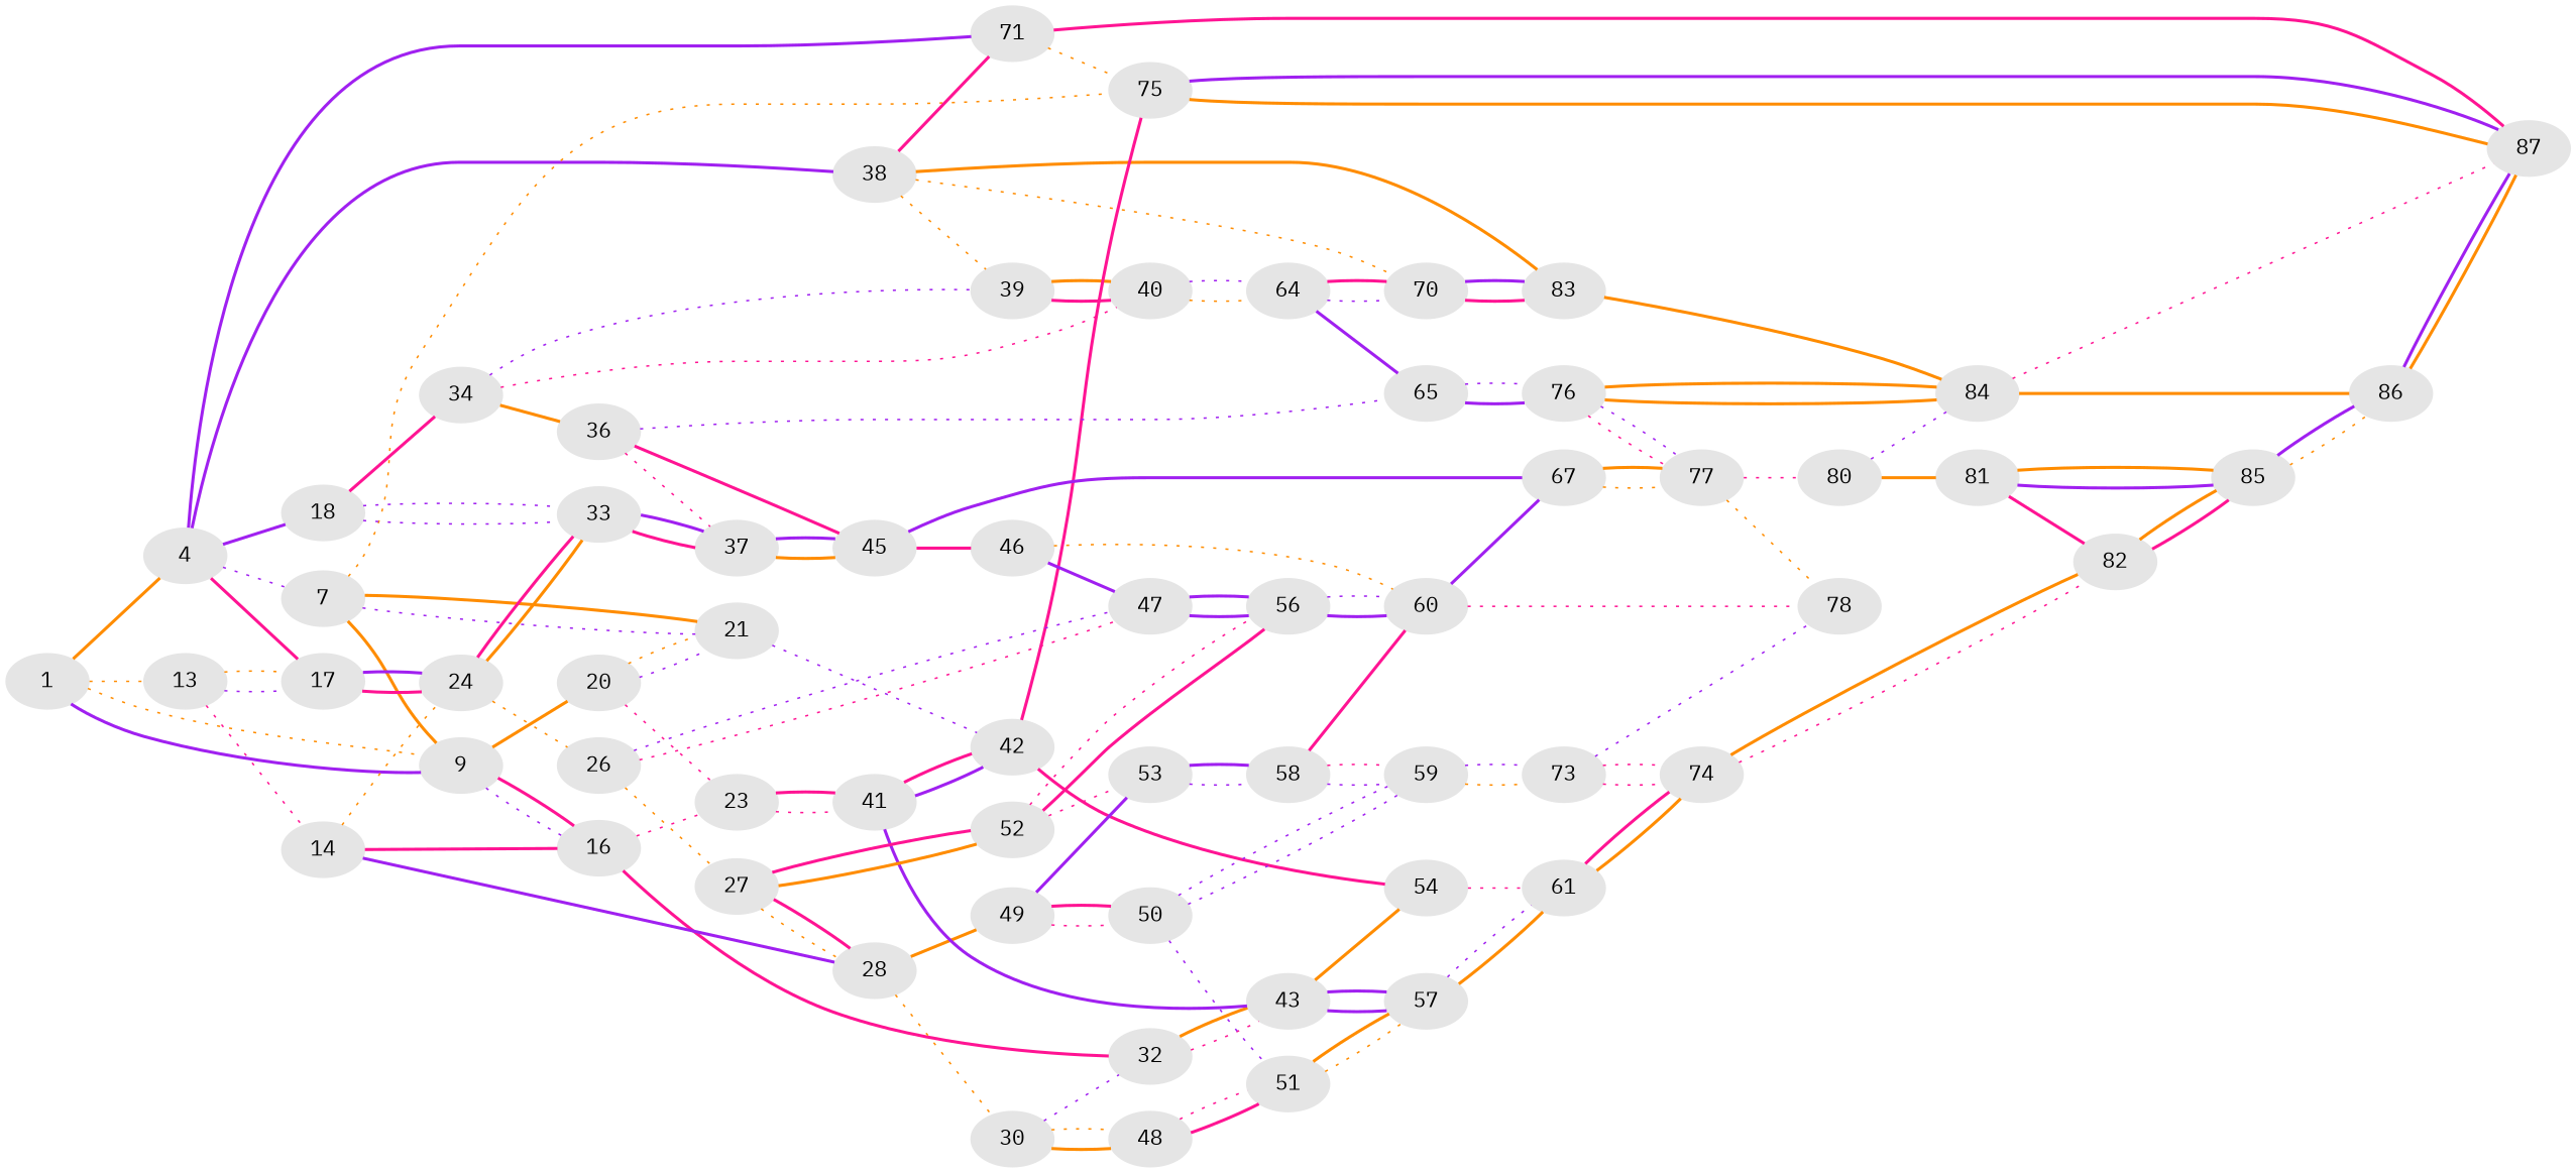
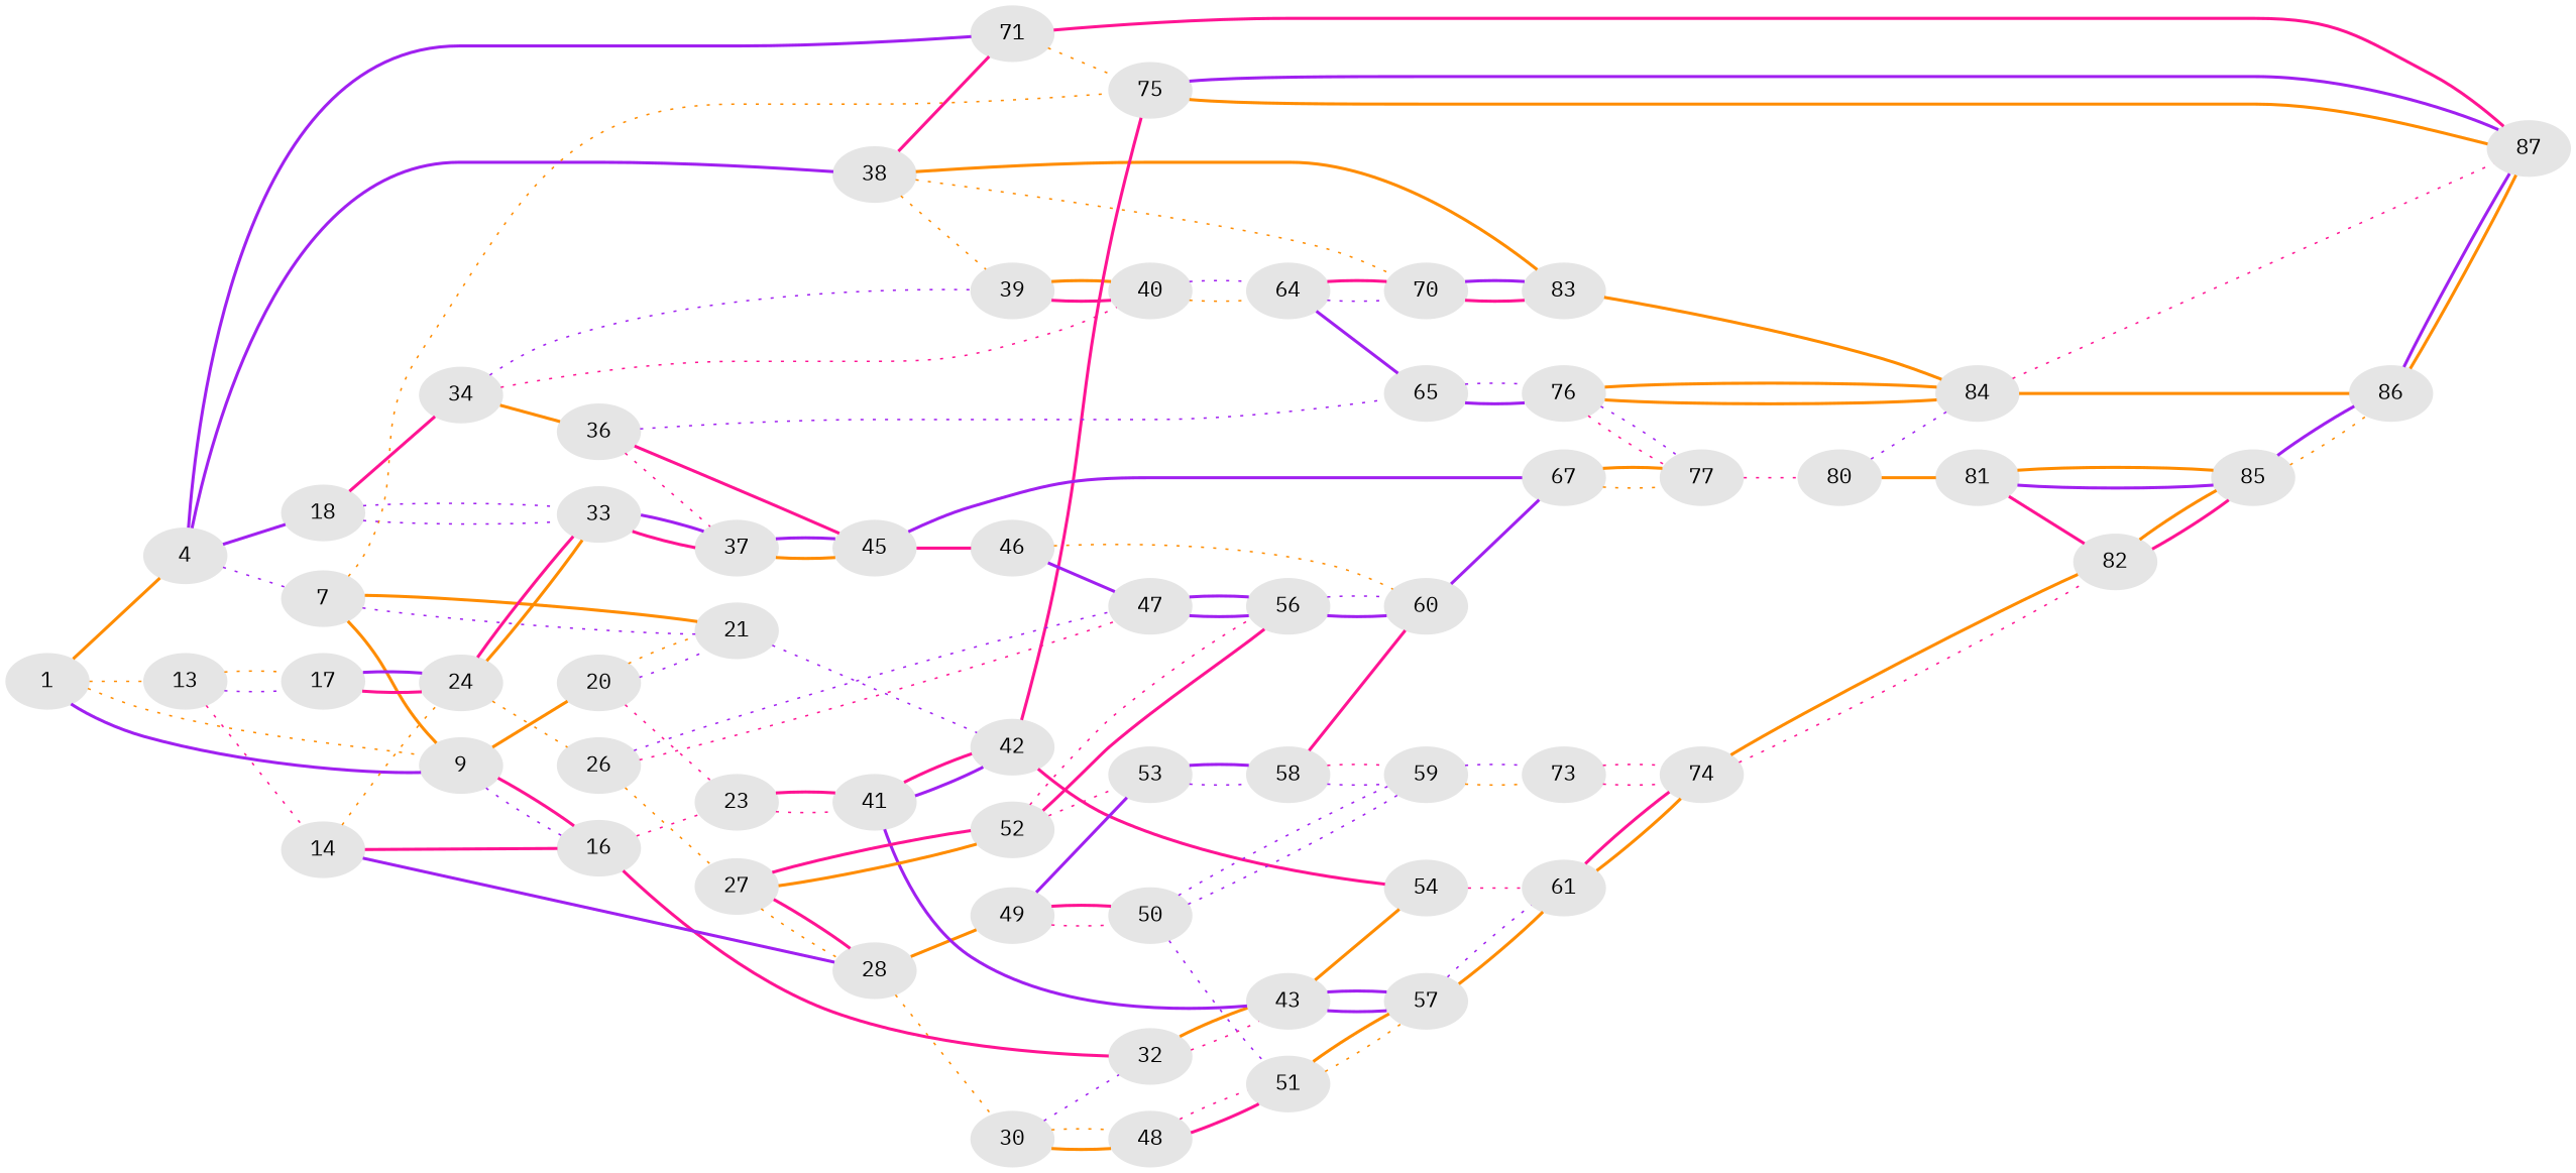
  graph {
    fontname="IBM Plex Mono"
    rankdir=LR
    node [color=gray90 fontname="IBM Plex Mono" style=filled]
    edge [color=purple fontname="IBM Plex Mono" style=bold]
    1 [super="+2"]
    4 [super="+11+5"]
    9 [super="+10"]
    13
    7 [super="+8"]
    17
    18 [super="+19"]
    38 [super="+69"]
    71
    16 [super="+22"]
    20
    14 [super="+15"]
    21
    75
    24 [super="+25"]
    33
    34 [super="+35"]
    39
    70
    83
    87 [super="+90"]
    42 [super="+55"]
    23
    32
    28 [super="+29"]
    26
    30 [super="+31"]
    49
    41
    43 [super="+44"]
    37
    36 [super="+62"]
    40
    54
    27
    47
    52
    56
    53
    48
    50
    51
    57
    45 [super="+63"]
    65
    64
    46
    67
    76
    84 [super="+88"]
    61
    60 [super="+66"]
    77 [super="+79"]
-   78
    59
    58
    73
    74
    82
    80
    85
    86
    81
    1 -- 4 [color=darkorange weight=2]
    1 -- 9
    1 -- 9 [color=darkorange style=dotted]
    1 -- 13 [color=darkorange style=dotted]
    4 -- 7 [style=dotted]
-   4 -- 17 [color=deeppink]
    4 -- 18 [weight=2]
    4 -- 38
    4 -- 71
    9 -- 16 [style=dotted]
    9 -- 16 [color=deeppink]
    9 -- 20 [color=darkorange]
    13 -- 17 [style=dotted]
    13 -- 17 [color=darkorange style=dotted]
    13 -- 14 [color=deeppink style=dotted]
    7 -- 9 [color=darkorange]
    7 -- 21 [style=dotted]
    7 -- 21 [color=darkorange]
    7 -- 75 [color=darkorange style=dotted]
    17 -- 24 [color=deeppink]
    17 -- 24
    18 -- 33 [style=dotted]
    18 -- 33 [style=dotted]
    18 -- 34 [color=deeppink]
    38 -- 71 [color=deeppink]
    38 -- 39 [color=darkorange style=dotted]
    38 -- 70 [color=darkorange style=dotted]
    38 -- 83 [color=darkorange]
    71 -- 75 [color=darkorange style=dotted]
    71 -- 87 [color=deeppink]
    16 -- 23 [color=deeppink style=dotted]
    16 -- 32 [color=deeppink]
    20 -- 21 [style=dotted]
    20 -- 21 [color=darkorange style=dotted]
    20 -- 23 [color=deeppink style=dotted]
    14 -- 16 [color=deeppink]
    14 -- 24 [color=darkorange style=dotted]
    14 -- 28
    21 -- 42 [style=dotted]
    75 -- 87 [color=darkorange]
    75 -- 87
    24 -- 33 [color=darkorange]
    24 -- 33 [color=deeppink]
    24 -- 26 [color=darkorange style=dotted]
    33 -- 37 [color=deeppink]
    33 -- 37
    34 -- 39 [style=dotted]
    34 -- 36 [color=darkorange]
    34 -- 40 [color=deeppink style=dotted]
    39 -- 40 [color=deeppink]
    39 -- 40 [color=darkorange]
    70 -- 83 [color=deeppink]
    70 -- 83
    83 -- 84 [color=darkorange]
    42 -- 75 [color=deeppink]
    42 -- 54 [color=deeppink]
    23 -- 41 [color=deeppink style=dotted]
    23 -- 41 [color=deeppink]
    32 -- 43 [color=deeppink style=dotted]
    32 -- 43 [color=darkorange]
    28 -- 30 [color=darkorange style=dotted]
    28 -- 49 [color=darkorange]
    26 -- 27 [color=darkorange style=dotted]
    26 -- 47 [color=deeppink style=dotted]
    26 -- 47 [style=dotted]
    30 -- 32 [style=dotted]
    30 -- 48 [color=darkorange weight=2]
    30 -- 48 [color=darkorange style=dotted]
    49 -- 53
    49 -- 50 [color=deeppink style=dotted]
    49 -- 50 [color=deeppink]
    41 -- 42
    41 -- 42 [color=deeppink]
    41 -- 43
    43 -- 54 [color=darkorange]
    43 -- 57
    43 -- 57
    37 -- 45 [color=darkorange]
    37 -- 45
    36 -- 37 [color=deeppink style=dotted]
    36 -- 45 [color=deeppink]
    36 -- 65 [style=dotted]
    40 -- 64 [color=darkorange style=dotted]
    40 -- 64 [style=dotted]
    54 -- 61 [color=deeppink style=dotted]
    27 -- 28 [color=darkorange style=dotted]
    27 -- 28 [color=deeppink]
    27 -- 52 [color=darkorange]
    27 -- 52 [color=deeppink]
    47 -- 56
    47 -- 56
    52 -- 56 [color=deeppink]
    52 -- 56 [color=deeppink style=dotted]
    52 -- 53 [color=deeppink style=dotted]
    56 -- 60
    56 -- 60 [style=dotted]
    53 -- 58 [style=dotted]
    53 -- 58
    48 -- 51 [color=deeppink]
    48 -- 51 [color=deeppink style=dotted]
    50 -- 51 [style=dotted]
    50 -- 59 [style=dotted]
    50 -- 59 [style=dotted]
    51 -- 57 [color=darkorange style=dotted]
    51 -- 57 [color=darkorange]
    57 -- 61 [color=darkorange]
    57 -- 61 [style=dotted]
    45 -- 46 [color=deeppink]
    45 -- 67
    65 -- 76
    65 -- 76 [style=dotted]
    64 -- 70 [style=dotted]
    64 -- 70 [color=deeppink]
    64 -- 65
    46 -- 47
    46 -- 60 [color=darkorange style=dotted]
    67 -- 77 [color=darkorange style=dotted]
    67 -- 77 [color=darkorange]
    76 -- 84 [color=darkorange]
    76 -- 84 [color=darkorange]
    76 -- 77 [color=deeppink style=dotted]
    76 -- 77 [style=dotted]
    84 -- 87 [color=deeppink style=dotted]
    84 -- 86 [color=darkorange]
    61 -- 74 [color=darkorange]
    61 -- 74 [color=deeppink]
    60 -- 67
-   60 -- 78 [color=deeppink style=dotted]
-   77 -- 78 [color=darkorange style=dotted]
    77 -- 80 [color=deeppink style=dotted]
    59 -- 73 [color=darkorange style=dotted]
    59 -- 73 [style=dotted]
    58 -- 60 [color=deeppink]
    58 -- 59 [style=dotted]
    58 -- 59 [color=deeppink style=dotted]
-   73 -- 78 [style=dotted]
    73 -- 74 [color=deeppink style=dotted]
    73 -- 74 [color=deeppink style=dotted]
    74 -- 82 [color=deeppink style=dotted]
    74 -- 82 [color=darkorange]
    82 -- 85 [color=deeppink]
    82 -- 85 [color=darkorange]
    80 -- 84 [style=dotted]
    80 -- 81 [color=darkorange]
    85 -- 86 [color=darkorange style=dotted]
    85 -- 86
    86 -- 87 [color=darkorange]
    86 -- 87
    81 -- 82 [color=deeppink]
    81 -- 85
    81 -- 85 [color=darkorange]
  }
